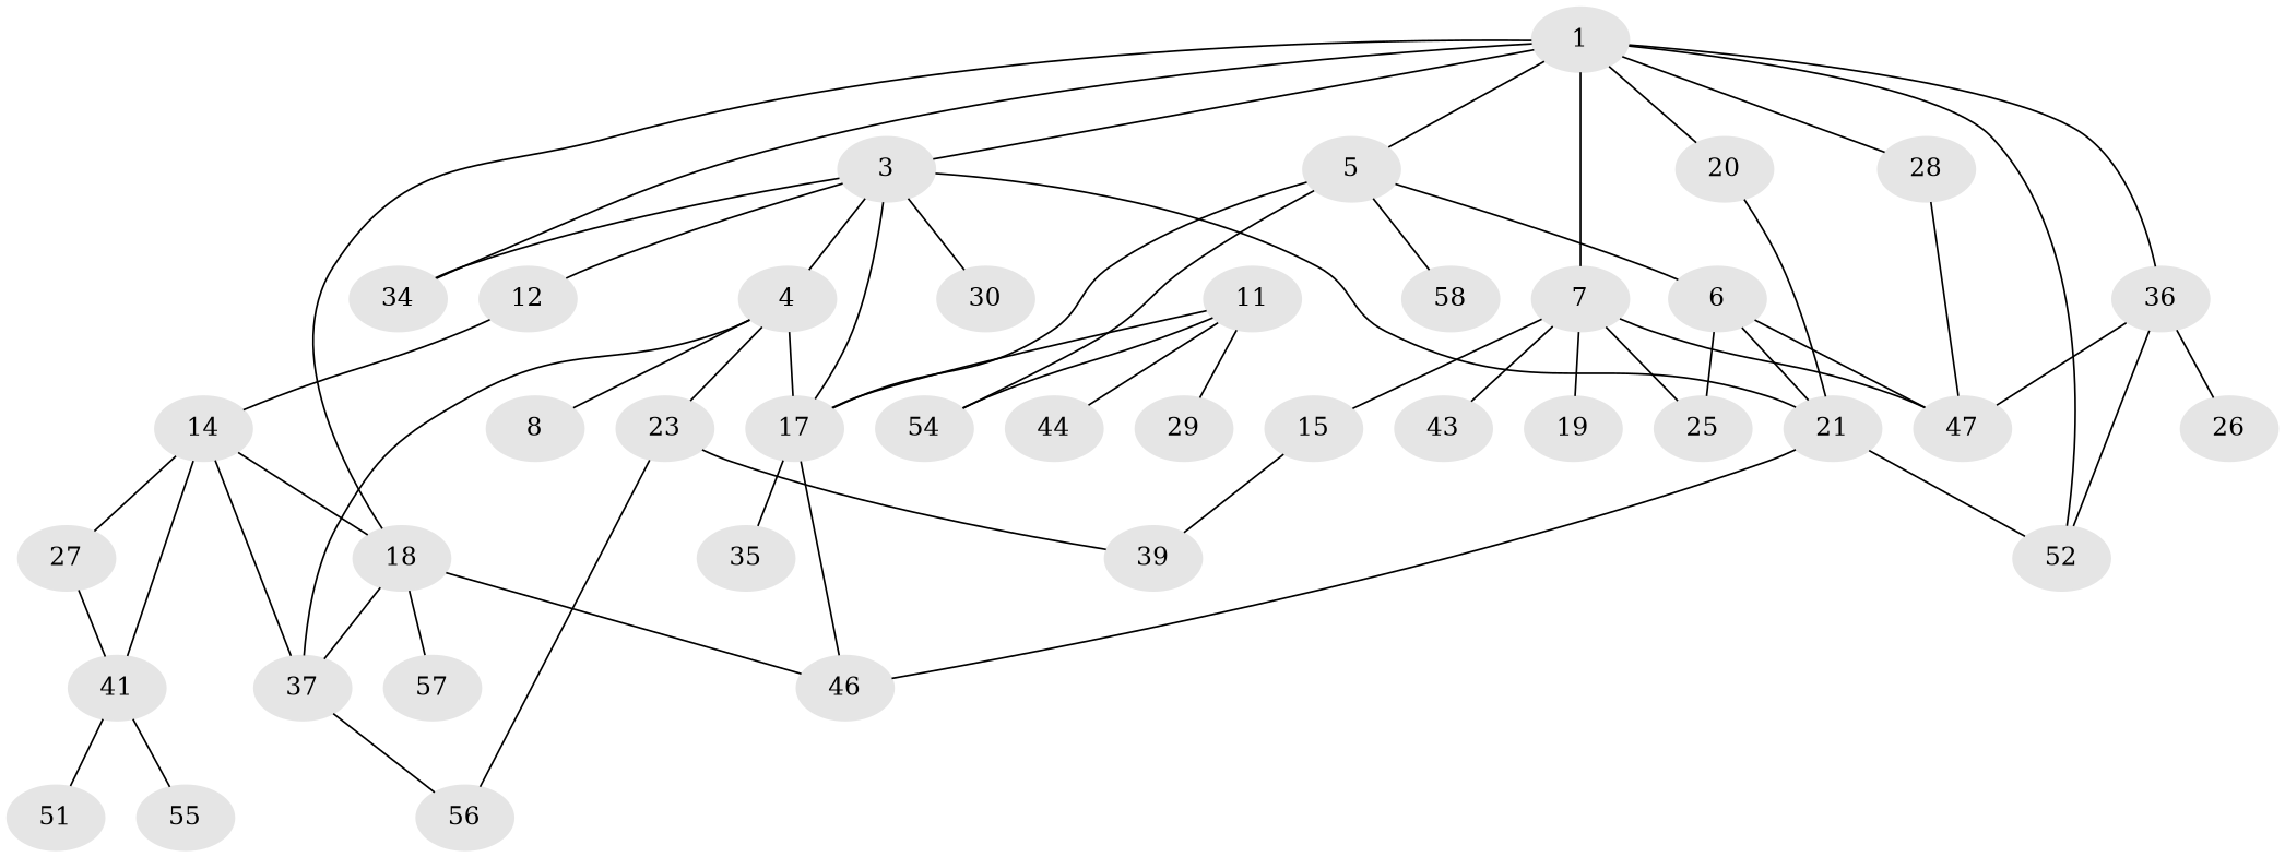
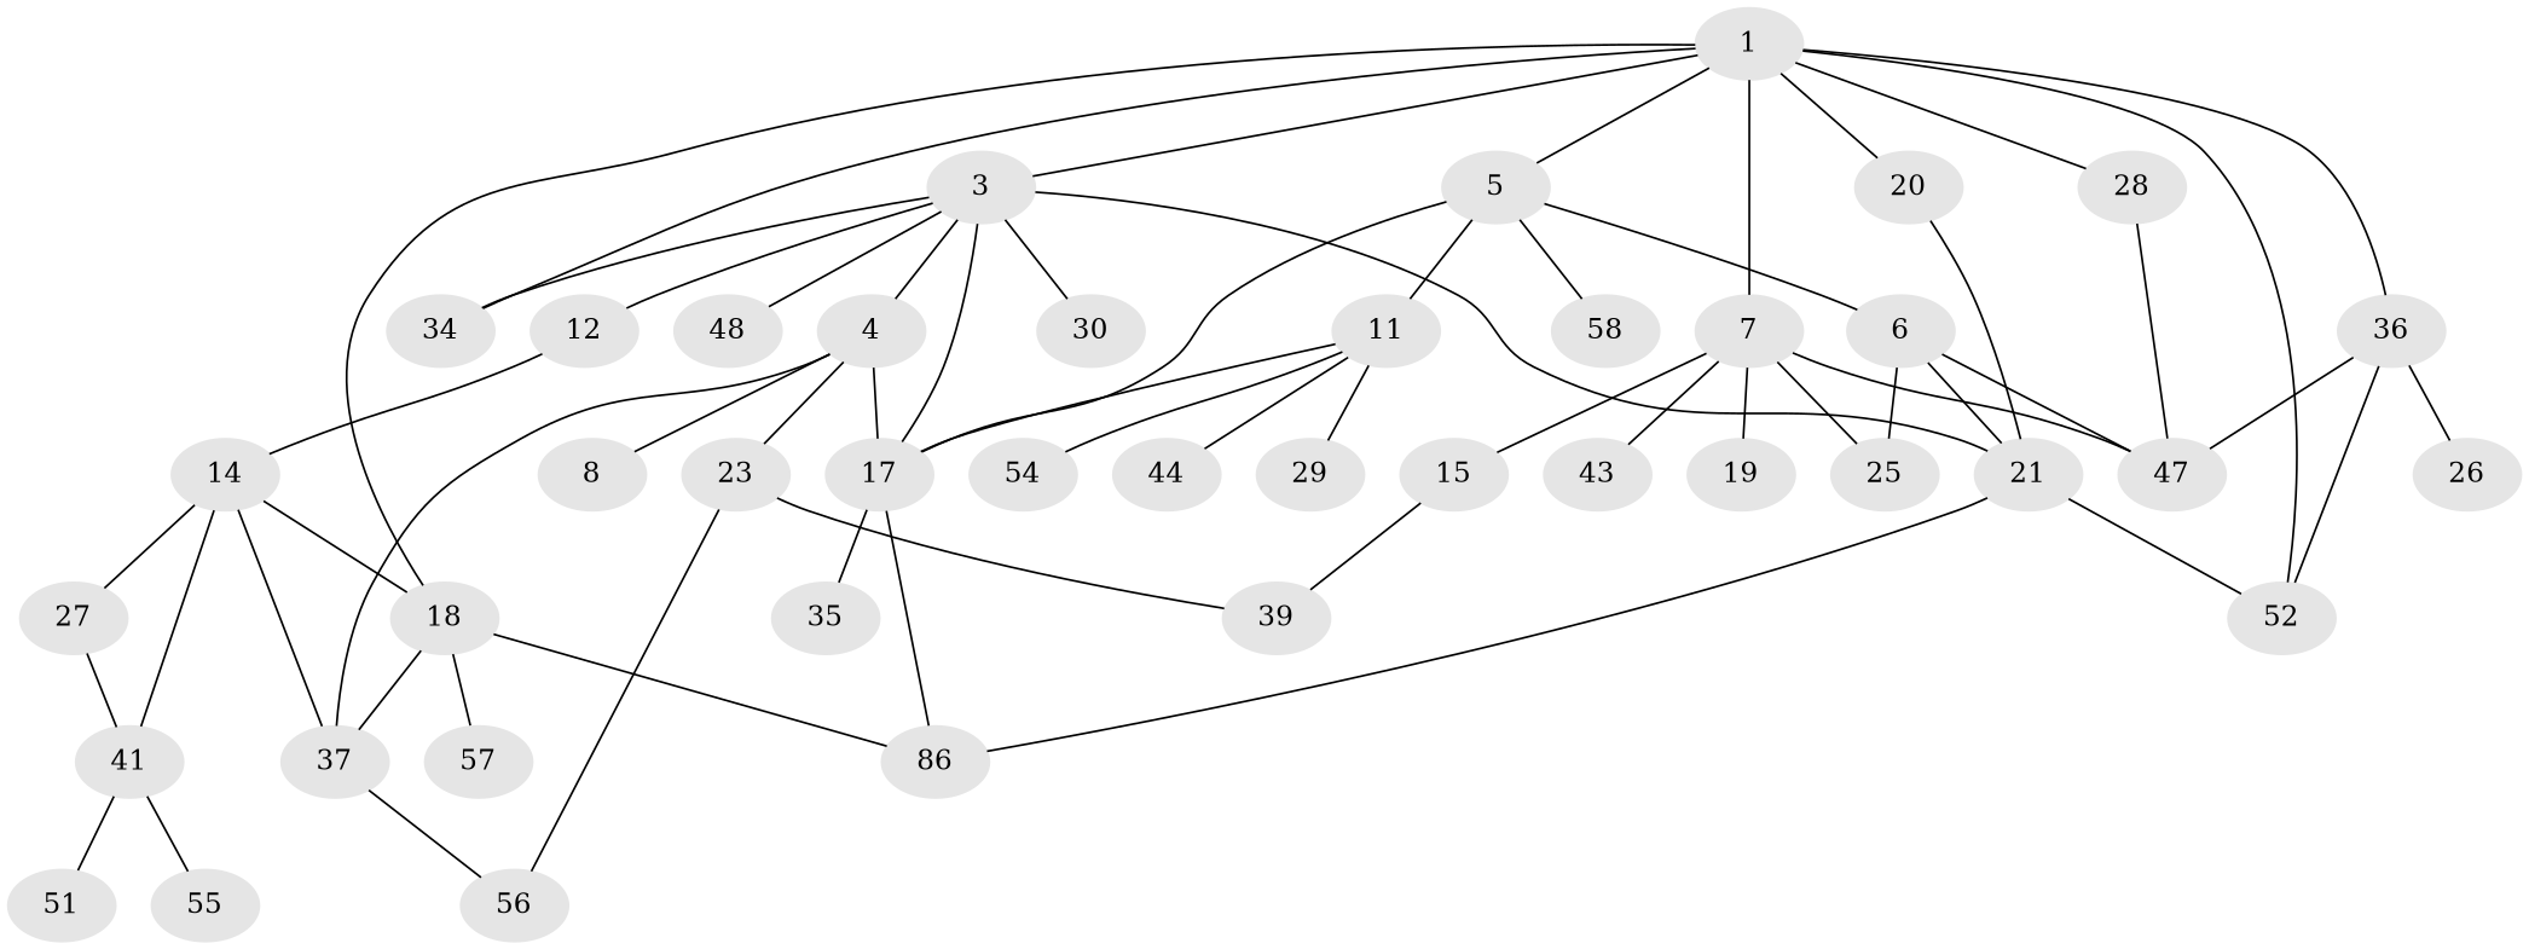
  graph {
    node [color=gray90 style=filled]
    1 [super="+2"]
    3 [super="+13"]
    5 [super="+42"]
    7 [super="+33"]
    n5 [label=36 super="+49"]
    18 [super="+31"]
    20 [super="+38"]
    28
    34
    52
    4
    12
    17 [super="+24"]
    21 [super="+53"]
    30 [super="+36"]
+   48
    6 [super="+10"]
    11 [super="+32"]
    58
    25 [super="+59"]
    47 [super="+60"]
    15 [super="+50"]
    19
    43
    26
    37 [super="+61"]
-   46
+   46 [label=86]
    57
    8 [super="+9"]
    23 [super="+40"]
    14 [super="+22"]
    27
    41 [super="+45"]
    35
    39
    56
    29
    44
    54
    51
    55
    1 -- 3
    1 -- 5
    1 -- 7
    1 -- n5
    1 -- 18
    1 -- 20
    1 -- 28
    1 -- 34
    1 -- 52
    3 -- 34
    3 -- 4
    3 -- 12
    3 -- 17
    3 -- 21 [weight=2]
    3 -- 30
+   3 -- 48
    5 -- 17
    5 -- 6
-   5 -- 54
+   5 -- 11
    5 -- 58
    7 -- 25
    7 -- 47
    7 -- 15
    7 -- 19
    7 -- 43
    n5 -- 52
    n5 -- 47
    n5 -- 26
    18 -- 37
    18 -- 46
    18 -- 57
    20 -- 21
    28 -- 47
    4 -- 17
    4 -- 37
    4 -- 8
    4 -- 23
    12 -- 14
    17 -- 46
    17 -- 35
    21 -- 52
    21 -- 46
    6 -- 21
    6 -- 25
    6 -- 47
    11 -- 17
    11 -- 29
    11 -- 44
    11 -- 54
    15 -- 39
    37 -- 56
    23 -- 39
    23 -- 56
    14 -- 18
    14 -- 37
    14 -- 27
    14 -- 41
    27 -- 41
    41 -- 51
    41 -- 55
  }
